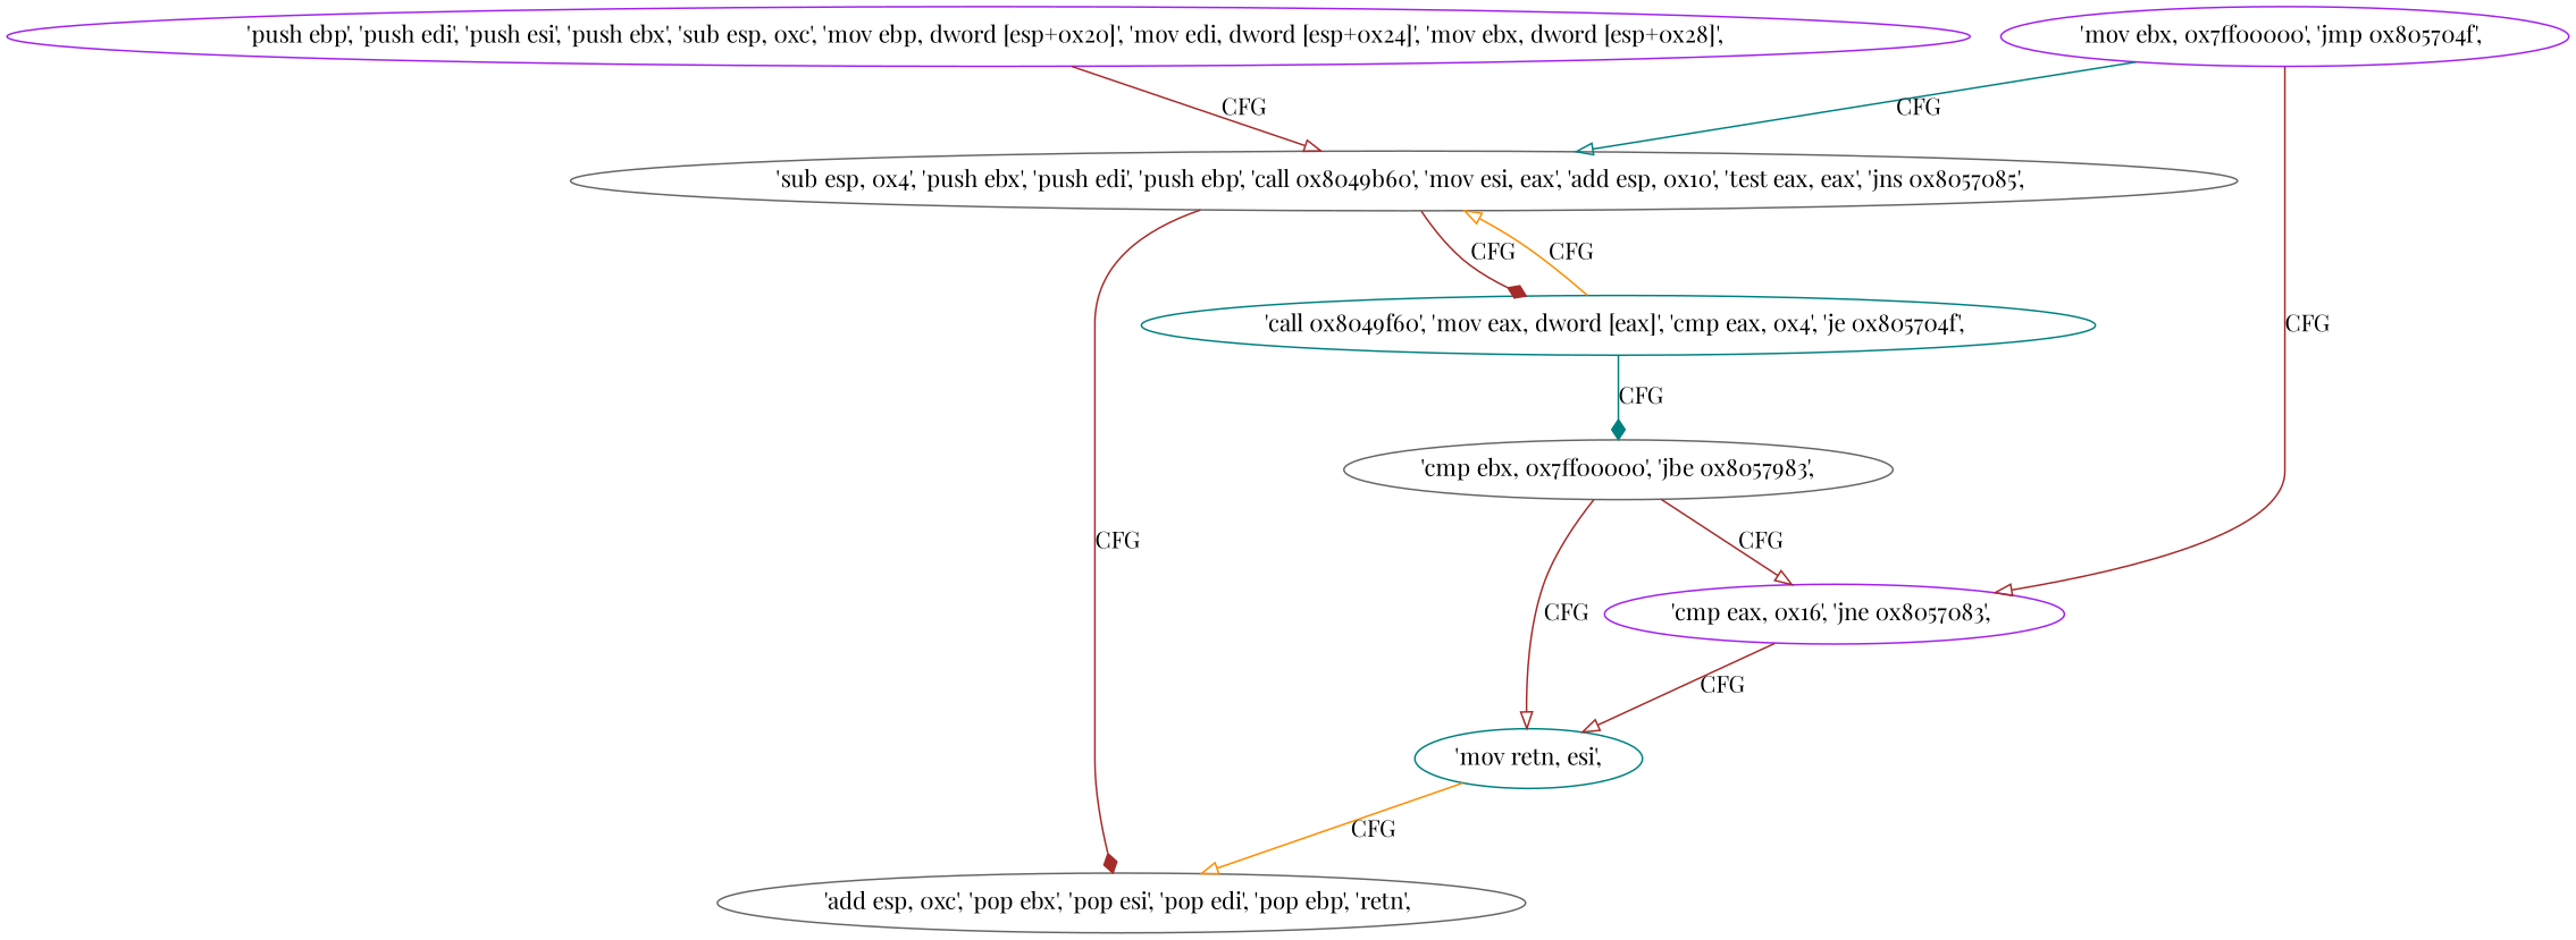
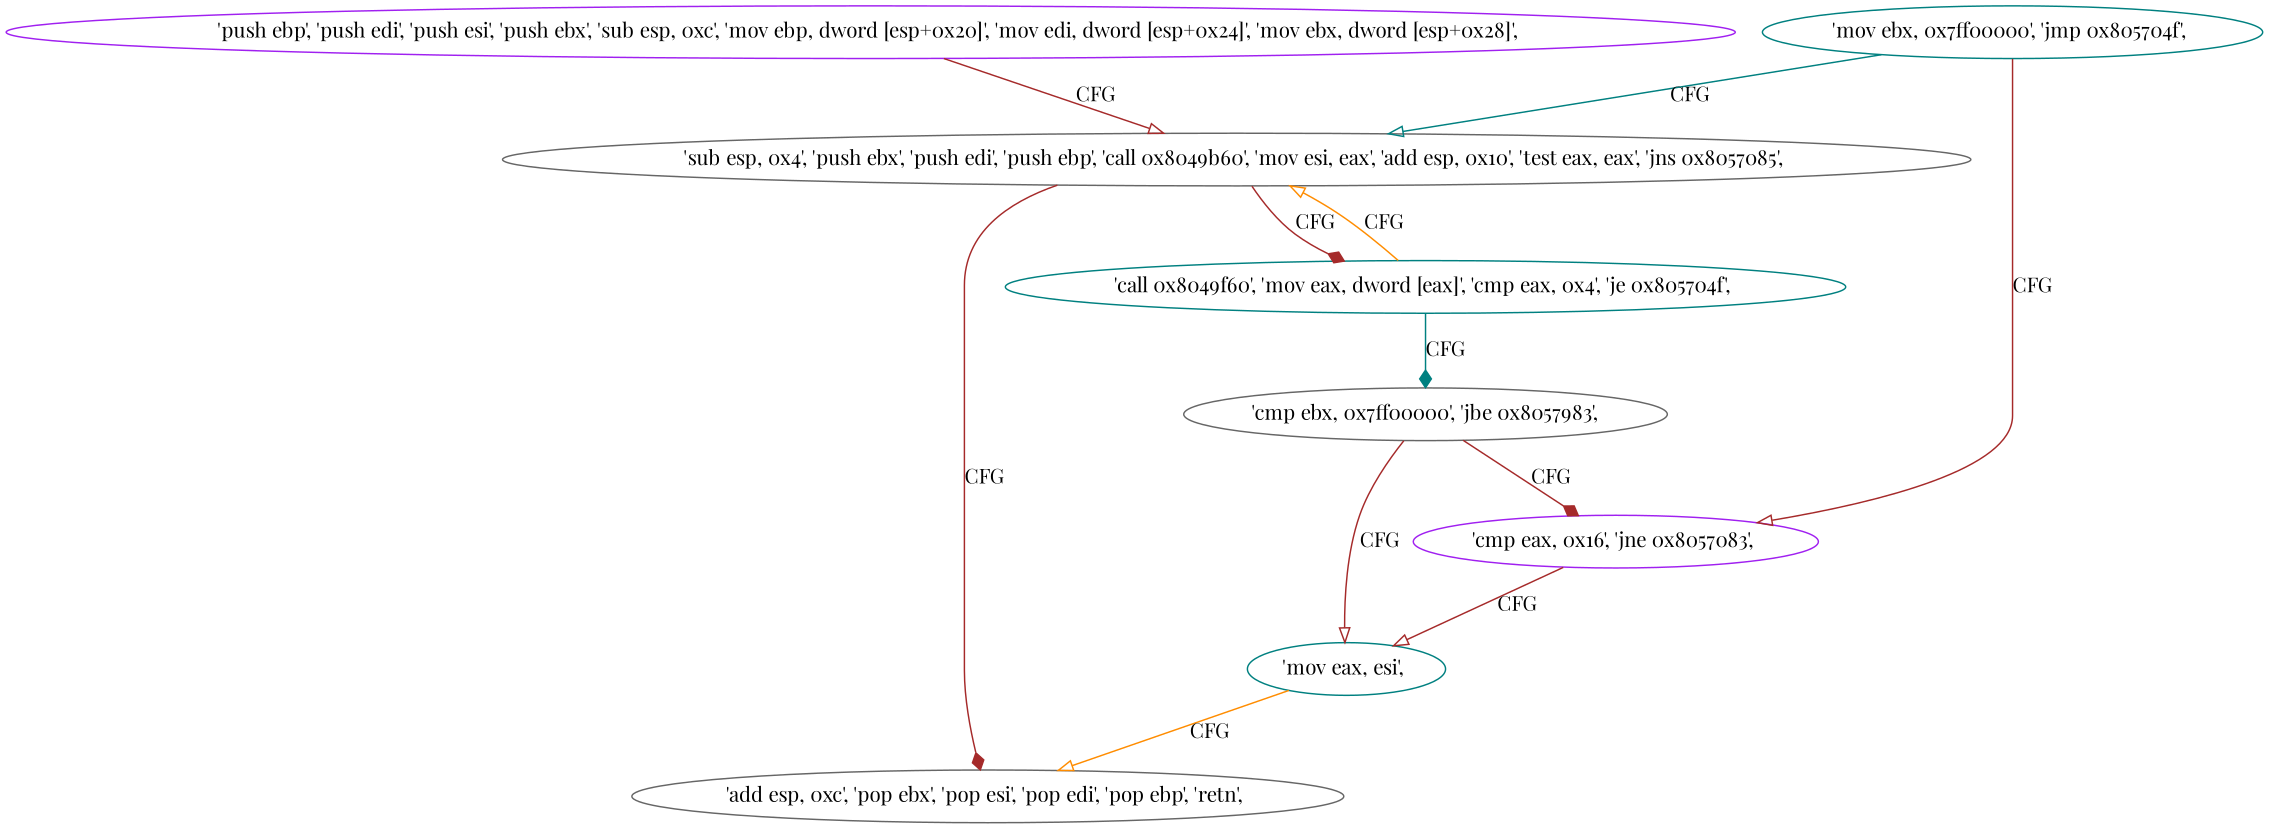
  digraph {
    fontname="Playfair Display"
    node [color=gray40 fontname="Playfair Display"]
    edge [arrowhead=onormal color=brown fontname="Playfair Display"]
    n1 [color=purple label="'push ebp', 'push edi', 'push esi', 'push ebx', 'sub esp, 0xc', 'mov ebp, dword [esp+0x20]', 'mov edi, dword [esp+0x24]', 'mov ebx, dword [esp+0x28]', "]
    n2 [label="'sub esp, 0x4', 'push ebx', 'push edi', 'push ebp', 'call 0x8049b60', 'mov esi, eax', 'add esp, 0x10', 'test eax, eax', 'jns 0x8057085', "]
    n3 [label="'add esp, 0xc', 'pop ebx', 'pop esi', 'pop edi', 'pop ebp', 'retn', "]
    n4 [color=teal label="'call 0x8049f60', 'mov eax, dword [eax]', 'cmp eax, 0x4', 'je 0x805704f', "]
    n5 [label="'cmp ebx, 0x7ff00000', 'jbe 0x8057983',"]
-   n6 [color=teal label="'mov retn, esi',"]
+   n6 [color=teal label="'mov eax, esi', "]
    n7 [color=purple label="'cmp eax, 0x16', 'jne 0x8057083', "]
-   n8 [color=purple label="'mov ebx, 0x7ff00000', 'jmp 0x805704f', "]
+   n8 [color=teal label="'mov ebx, 0x7ff00000', 'jmp 0x805704f', "]
    n1 -> n2 [label=CFG]
    n2 -> n3 [arrowhead=diamond label=CFG]
    n2 -> n4 [arrowhead=diamond label=CFG]
    n4 -> n2 [color=darkorange label=CFG]
    n4 -> n5 [arrowhead=diamond color=teal label=CFG]
    n5 -> n6 [label=CFG]
-   n5 -> n7 [label=CFG]
+   n5 -> n7 [arrowhead=diamond label=CFG]
    n6 -> n3 [color=darkorange label=CFG]
    n7 -> n6 [label=CFG]
    n8 -> n2 [color=teal label=CFG]
    n8 -> n7 [label=CFG]
  }
